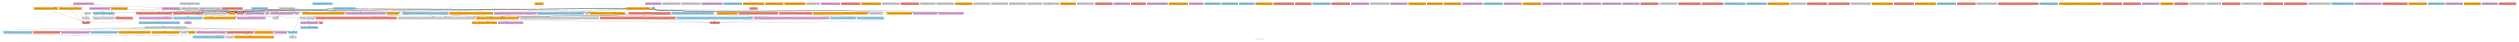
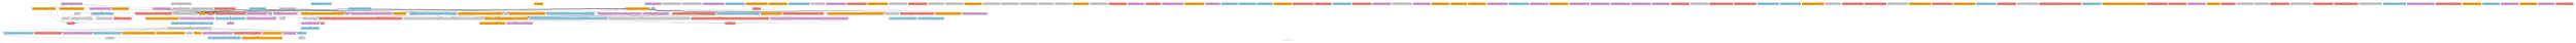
  digraph {
    fontname="EB Garamond"
    label="Call graph: fix_box_relax.ll"
    node [fillcolor=lightgrey fontname="EB Garamond" shape=record style=filled]
    edge [arrowhead=onormal fontname="EB Garamond"]
    n1 [fillcolor=skyblue label="{_ZN9LAMMPS_NS5utils16missing_cmd_argsERKNSt7__cxx1112basic_stringIcSt11char_traitsIcESaIcEEEiS8_PNS_5ErrorE}"]
    n2 [fillcolor=salmon label="{_ZNSaIcEC1Ev}"]
    n3 [fillcolor=salmon label="{_ZNSt7__cxx1112basic_stringIcSt11char_traitsIcESaIcEEC2IS3_EEPKcRKS3_}"]
    n4 [fillcolor=plum label="{_ZNSt7__cxx1112basic_stringIcSt11char_traitsIcESaIcEE13_M_local_dataEv}"]
    n5 [fillcolor=orange label="{_ZNSt7__cxx1112basic_stringIcSt11char_traitsIcESaIcEE12_Alloc_hiderC1EPcRKS3_}"]
    n6 [label="{_ZNSt11char_traitsIcE6lengthEPKc}"]
    n7 [fillcolor=plum label="{_ZNSt7__cxx1112basic_stringIcSt11char_traitsIcESaIcEE12_M_constructIPKcEEvT_S8_}"]
    n8 [fillcolor=skyblue label="{_ZNSt7__cxx1112basic_stringIcSt11char_traitsIcESaIcEE12_Alloc_hiderD2Ev}"]
    n9 [fillcolor=plum label="{_ZN9__gnu_cxx11char_traitsIcE6lengthEPKc}"]
    n10 [fillcolor=salmon label="{strlen}"]
    n11 [fillcolor=skyblue label="{_ZNSt7__cxx1112basic_stringIcSt11char_traitsIcESaIcEE16_M_construct_auxIPKcEEvT_S8_St12__false_type}"]
    n12 [fillcolor=plum label="{_ZNSaIcED2Ev}"]
    n13 [fillcolor=skyblue label="{_ZN9__gnu_cxx11char_traitsIcE2eqERKcS3_}"]
    n14 [label="{_ZNSt7__cxx1112basic_stringIcSt11char_traitsIcESaIcEE12_M_constructIPKcEEvT_S8_St20forward_iterator_tag}"]
    n15 [fillcolor=orange label="{_ZN9LAMMPS_NS11FixBoxRelaxC2EPNS_6LAMMPSEiPPc}"]
    n16 [fillcolor=orange label="{_ZN9LAMMPS_NS3FixC2EPNS_6LAMMPSEiPPc}"]
    n17 [fillcolor=orange label="{_ZN9LAMMPS_NS3FixD2Ev}"]
    n18 [label="{_ZNSt7__cxx1112basic_stringIcSt11char_traitsIcESaIcEED1Ev}"]
    n19 [fillcolor=orange label="{_ZNSaIcED1Ev}"]
    n20 [fillcolor=salmon label="{_ZN9LAMMPS_NS6Modify11add_computeERKNSt7__cxx1112basic_stringIcSt11char_traitsIcESaIcEEEi}"]
    n21 [fillcolor=orange label="{_ZN3fmt6v9_lmp7vformatB5cxx11ENS0_17basic_string_viewIcEENS0_17basic_format_argsINS0_20basic_format_contextINS0_8appenderEcEEEE}"]
    n22 [label="{_ZN3fmt6v9_lmp16make_format_argsINS0_20basic_format_contextINS0_8appenderEcEEJRPcS6_EEENS0_16format_arg_storeIT_JDpNSt9remove_cvINSt16remove_referenceIT0_E4typeEE4typeEEEEDpOSB_}"]
    n23 [fillcolor=salmon label="{llvm.memcpy.p0.p0.i64}"]
    n24 [label="{llvm.experimental.noalias.scope.decl}"]
    n25 [fillcolor=orange label="{_ZN9LAMMPS_NS5utils6strdupERKNSt7__cxx1112basic_stringIcSt11char_traitsIcESaIcEEE}"]
    n26 [label="{strcmp}"]
    n27 [fillcolor=salmon label="{_ZStplIcSt11char_traitsIcESaIcEENSt7__cxx1112basic_stringIT_T0_T1_EEOS8_PKS5_}"]
    n28 [fillcolor=skyblue label="{_ZN3fmt6v9_lmp16make_format_argsINS0_20basic_format_contextINS0_8appenderEcEEJRPcEEENS0_16format_arg_storeIT_JDpNSt9remove_cvINSt16remove_referenceIT0_E4typeEE4typeEEEEDpOSB_}"]
    n29 [fillcolor=salmon label="{_ZN9LAMMPS_NS5Error3allERKNSt7__cxx1112basic_stringIcSt11char_traitsIcESaIcEEEiS8_}"]
    n30 [fillcolor=plum label="{_ZN9LAMMPS_NS5Error3allIJRPcEEEvRKNSt7__cxx1112basic_stringIcSt11char_traitsIcESaIcEEEiSB_DpOT_}"]
    n31 [fillcolor=orange label="{_ZN9LAMMPS_NS5utils7numericEPKciS2_bPNS_6LAMMPSE}"]
    n32 [fillcolor=plum label="{_ZN9LAMMPS_NS5utils7logicalEPKciS2_bPNS_6LAMMPSE}"]
    n33 [fillcolor=skyblue label="{_ZN9LAMMPS_NS5Error3allIJRiEEEvRKNSt7__cxx1112basic_stringIcSt11char_traitsIcESaIcEEEiSA_DpOT_}"]
    n34 [fillcolor=plum label="{_ZN9LAMMPS_NS5utils8inumericEPKciS2_bPNS_6LAMMPSE}"]
    n35 [fillcolor=salmon label="{_ZN9LAMMPS_NS5Error3allIJRdEEEvRKNSt7__cxx1112basic_stringIcSt11char_traitsIcESaIcEEEiSA_DpOT_}"]
    n36 [fillcolor=skyblue label="{_ZNSt7__cxx1112basic_stringIcSt11char_traitsIcESaIcEE6appendEPKc}"]
    n37 [fillcolor=skyblue label="{_ZNSt7__cxx1112basic_stringIcSt11char_traitsIcESaIcEEC1EOS4_}"]
    n38 [fillcolor=orange label="{_ZN3fmt6v9_lmp17basic_string_viewIcEC2ISt11char_traitsIcESaIcEEERKNSt7__cxx1112basic_stringIcT_T0_EE}"]
    n39 [label="{_ZN9LAMMPS_NS5Error4_allERKNSt7__cxx1112basic_stringIcSt11char_traitsIcESaIcEEEiN3fmt6v9_lmp17basic_string_viewIcEENSA_17basic_format_argsINSA_20basic_format_contextINSA_8appenderEcEEEE}"]
    n40 [fillcolor=plum label="{_ZN3fmt6v9_lmp16make_format_argsINS0_20basic_format_contextINS0_8appenderEcEEJRiEEENS0_16format_arg_storeIT_JDpNSt9remove_cvINSt16remove_referenceIT0_E4typeEE4typeEEEEDpOSA_}"]
    n41 [fillcolor=salmon label="{_ZN3fmt6v9_lmp16make_format_argsINS0_20basic_format_contextINS0_8appenderEcEEJRdEEENS0_16format_arg_storeIT_JDpNSt9remove_cvINSt16remove_referenceIT0_E4typeEE4typeEEEEDpOSA_}"]
    n42 [fillcolor=plum label="{_ZNKSt7__cxx1112basic_stringIcSt11char_traitsIcESaIcEE4dataEv}"]
    n43 [fillcolor=orange label="{_ZNKSt7__cxx1112basic_stringIcSt11char_traitsIcESaIcEE4sizeEv}"]
    n44 [fillcolor=orange label="{_ZN9LAMMPS_NS11FixBoxRelax21compute_strain_energyEv}"]
    n45 [fillcolor=salmon label="{llvm.fmuladd.f64}"]
    n46 [fillcolor=skyblue label="{_ZN9LAMMPS_NS3Fix21setup_pre_force_respaEii}"]
    n47 [fillcolor=orange label="{__gxx_personality_v0}"]
    n48 [label="{_ZN9LAMMPS_NS11FixBoxRelaxD2Ev}"]
    n49 [fillcolor=plum label="{_ZdaPv}"]
    n50 [fillcolor=plum label="{_ZN9LAMMPS_NS6Modify14delete_computeERKNSt7__cxx1112basic_stringIcSt11char_traitsIcESaIcEEE}"]
    n51 [fillcolor=skyblue label="{__clang_call_terminate}"]
    n52 [label="{__cxa_begin_catch}"]
    n53 [label="{_ZSt9terminatev}"]
    n54 [fillcolor=plum label="{_ZN9LAMMPS_NS11FixBoxRelaxD0Ev}"]
    n55 [fillcolor=skyblue label="{_ZdlPv}"]
    n56 [label="{_ZN9LAMMPS_NS11FixBoxRelax7setmaskEv}"]
    n57 [fillcolor=skyblue label="{_ZN9LAMMPS_NS11FixBoxRelax4initEv}"]
    n58 [fillcolor=orange label="{_ZNK9LAMMPS_NS6Modify17get_compute_by_idERKNSt7__cxx1112basic_stringIcSt11char_traitsIcESaIcEEE}"]
    n59 [fillcolor=skyblue label="{_ZN9LAMMPS_NS11FixBoxRelax13compute_sigmaEv}"]
    n60 [fillcolor=plum label="{_ZN9LAMMPS_NS11FixBoxRelax20compute_press_targetEv}"]
    n61 [fillcolor=plum label="{_Znam}"]
+   n62 [label="{_ZN9MathExtra13scalar_times3EdPA3_d}"]
    n63 [label="{_ZN9MathExtra16times3_transposeEPA3_KdS2_PA3_d}"]
    n64 [fillcolor=salmon label="{_ZN9MathExtra6times3EPA3_KdS2_PA3_d}"]
    n65 [label="{llvm.fabs.f64}"]
    n66 [fillcolor=plum label="{_ZN9LAMMPS_NS11FixBoxRelax10min_energyEPd}"]
    n67 [fillcolor=orange label="{_ZN9LAMMPS_NS11FixBoxRelax18compute_deviatoricEv}"]
    n68 [fillcolor=plum label="{_ZN9LAMMPS_NS11FixBoxRelax6coupleEv}"]
    n69 [fillcolor=orange label="{_ZN9LAMMPS_NS7Compute7addstepEl}"]
    n70 [label="{_ZSt8isfinited}"]
    n71 [label="{llvm.is.fpclass.f64}"]
    n72 [label="{_ZN9LAMMPS_NS11FixBoxRelax9min_storeEv}"]
    n73 [fillcolor=plum label="{_ZN9LAMMPS_NS11FixBoxRelax14min_clearstoreEv}"]
    n74 [label="{_ZN9LAMMPS_NS11FixBoxRelax13min_pushstoreEv}"]
    n75 [fillcolor=salmon label="{_ZN9LAMMPS_NS11FixBoxRelax12min_popstoreEv}"]
    n76 [fillcolor=plum label="{_ZN9LAMMPS_NS11FixBoxRelax13min_reset_refEv}"]
    n77 [label="{_ZN9LAMMPS_NS11FixBoxRelax8min_stepEdPd}"]
    n78 [label="{_ZN9LAMMPS_NS11FixBoxRelax5remapEv}"]
    n79 [fillcolor=plum label="{_ZN9LAMMPS_NS11FixBoxRelax9max_alphaEPd}"]
    n80 [fillcolor=skyblue label="{_ZN9LAMMPS_NS11FixBoxRelax7min_dofEv}"]
    n81 [fillcolor=skyblue label="{_ZN9LAMMPS_NS11FixBoxRelax12modify_paramEiPPc}"]
    n82 [fillcolor=orange label="{_ZN9LAMMPS_NS5Error3allIJRPcS3_EEEvRKNSt7__cxx1112basic_stringIcSt11char_traitsIcESaIcEEEiSB_DpOT_}"]
    n83 [fillcolor=skyblue label="{_ZN9LAMMPS_NS5Error7warningIJRPcS3_EEEvRKNSt7__cxx1112basic_stringIcSt11char_traitsIcESaIcEEEiSB_DpOT_}"]
    n84 [fillcolor=salmon label="{_ZN9LAMMPS_NS5Error8_warningERKNSt7__cxx1112basic_stringIcSt11char_traitsIcESaIcEEEiN3fmt6v9_lmp17basic_string_viewIcEENSA_17basic_format_argsINSA_20basic_format_contextINSA_8appenderEcEEEE}"]
    n85 [fillcolor=orange label="{_ZN9LAMMPS_NS11FixBoxRelax14compute_scalarEv}"]
    n86 [fillcolor=salmon label="{llvm.memset.p0.i64}"]
    n87 [fillcolor=orange label="{_ZN9LAMMPS_NS3Fix16post_constructorEv}"]
-   n88 [fillcolor=orange label="{_ZN9LAMMPS_NS3Fix9init_listEiPNS_9NeighListE}"]
+   n88 [fillcolor=skyblue label="{_ZN9LAMMPS_NS3Fix9init_listEiPNS_9NeighListE}"]
    n89 [label="{_ZN9LAMMPS_NS3Fix5setupEi}"]
    n90 [fillcolor=plum label="{_ZN9LAMMPS_NS3Fix18setup_pre_exchangeEv}"]
    n91 [fillcolor=salmon label="{_ZN9LAMMPS_NS3Fix18setup_pre_neighborEv}"]
    n92 [fillcolor=orange label="{_ZN9LAMMPS_NS3Fix19setup_post_neighborEv}"]
    n93 [label="{_ZN9LAMMPS_NS3Fix15setup_pre_forceEi}"]
    n94 [fillcolor=salmon label="{_ZN9LAMMPS_NS3Fix17setup_pre_reverseEii}"]
    n95 [label="{_ZN9LAMMPS_NS3Fix9min_setupEi}"]
    n96 [label="{_ZN9LAMMPS_NS3Fix17initial_integrateEi}"]
    n97 [fillcolor=orange label="{_ZN9LAMMPS_NS3Fix14post_integrateEv}"]
    n98 [label="{_ZN9LAMMPS_NS3Fix12pre_exchangeEv}"]
    n99 [label="{_ZN9LAMMPS_NS3Fix12pre_neighborEv}"]
    n100 [label="{_ZN9LAMMPS_NS3Fix13post_neighborEv}"]
    n101 [label="{_ZN9LAMMPS_NS3Fix9pre_forceEi}"]
    n102 [label="{_ZN9LAMMPS_NS3Fix11pre_reverseEii}"]
    n103 [fillcolor=orange label="{_ZN9LAMMPS_NS3Fix10post_forceEi}"]
    n104 [label="{_ZN9LAMMPS_NS3Fix15final_integrateEv}"]
    n105 [fillcolor=salmon label="{_ZN9LAMMPS_NS3Fix15fused_integrateEi}"]
    n106 [fillcolor=plum label="{_ZN9LAMMPS_NS3Fix11end_of_stepEv}"]
    n107 [fillcolor=salmon label="{_ZN9LAMMPS_NS3Fix8post_runEv}"]
    n108 [fillcolor=plum label="{_ZN9LAMMPS_NS3Fix13write_restartEP8_IO_FILE}"]
    n109 [fillcolor=orange label="{_ZN9LAMMPS_NS3Fix18write_restart_fileEPKc}"]
    n110 [fillcolor=plum label="{_ZN9LAMMPS_NS3Fix7restartEPc}"]
    n111 [fillcolor=skyblue label="{_ZN9LAMMPS_NS3Fix11grow_arraysEi}"]
    n112 [fillcolor=skyblue label="{_ZN9LAMMPS_NS3Fix11copy_arraysEiii}"]
    n113 [fillcolor=skyblue label="{_ZN9LAMMPS_NS3Fix10set_arraysEi}"]
    n114 [fillcolor=orange label="{_ZN9LAMMPS_NS3Fix13update_arraysEii}"]
    n115 [fillcolor=salmon label="{_ZN9LAMMPS_NS3Fix12set_moleculeEiiiPdS1_S1_}"]
    n116 [fillcolor=salmon label="{_ZN9LAMMPS_NS3Fix11clear_bonusEv}"]
    n117 [fillcolor=skyblue label="{_ZN9LAMMPS_NS3Fix11pack_borderEiPiPd}"]
    n118 [fillcolor=salmon label="{_ZN9LAMMPS_NS3Fix13unpack_borderEiiPd}"]
    n119 [fillcolor=plum label="{_ZN9LAMMPS_NS3Fix13pack_exchangeEiPd}"]
    n120 [label="{_ZN9LAMMPS_NS3Fix15unpack_exchangeEiPd}"]
    n121 [fillcolor=plum label="{_ZN9LAMMPS_NS3Fix12pack_restartEiPd}"]
    n122 [fillcolor=orange label="{_ZN9LAMMPS_NS3Fix14unpack_restartEii}"]
    n123 [fillcolor=orange label="{_ZN9LAMMPS_NS3Fix12size_restartEi}"]
    n124 [fillcolor=orange label="{_ZN9LAMMPS_NS3Fix15maxsize_restartEv}"]
    n125 [fillcolor=plum label="{_ZN9LAMMPS_NS3Fix23initial_integrate_respaEiii}"]
    n126 [fillcolor=skyblue label="{_ZN9LAMMPS_NS3Fix20post_integrate_respaEii}"]
    n127 [fillcolor=plum label="{_ZN9LAMMPS_NS3Fix15pre_force_respaEiii}"]
    n128 [fillcolor=orange label="{_ZN9LAMMPS_NS3Fix16post_force_respaEiii}"]
    n129 [fillcolor=plum label="{_ZN9LAMMPS_NS3Fix21final_integrate_respaEii}"]
    n130 [fillcolor=plum label="{_ZN9LAMMPS_NS3Fix16min_pre_exchangeEv}"]
    n131 [fillcolor=plum label="{_ZN9LAMMPS_NS3Fix16min_pre_neighborEv}"]
    n132 [fillcolor=plum label="{_ZN9LAMMPS_NS3Fix17min_post_neighborEv}"]
    n133 [fillcolor=plum label="{_ZN9LAMMPS_NS3Fix13min_pre_forceEi}"]
    n134 [fillcolor=salmon label="{_ZN9LAMMPS_NS3Fix15min_pre_reverseEii}"]
    n135 [label="{_ZN9LAMMPS_NS3Fix14min_post_forceEi}"]
    n136 [fillcolor=salmon label="{_ZN9LAMMPS_NS3Fix17pack_forward_commEiPiPdiS1_}"]
    n137 [fillcolor=salmon label="{_ZN9LAMMPS_NS3Fix19unpack_forward_commEiiPd}"]
    n138 [fillcolor=skyblue label="{_ZN9LAMMPS_NS3Fix22pack_reverse_comm_sizeEii}"]
    n139 [fillcolor=skyblue label="{_ZN9LAMMPS_NS3Fix17pack_reverse_commEiiPd}"]
    n140 [fillcolor=orange label="{_ZN9LAMMPS_NS3Fix19unpack_reverse_commEiPiPd}"]
    n141 [label="{_ZN9LAMMPS_NS3Fix10reset_gridEv}"]
    n142 [fillcolor=salmon label="{_ZN9LAMMPS_NS3Fix17pack_forward_gridEiPviPi}"]
    n143 [fillcolor=salmon label="{_ZN9LAMMPS_NS3Fix19unpack_forward_gridEiPviPi}"]
    n144 [label="{_ZN9LAMMPS_NS3Fix17pack_reverse_gridEiPviPi}"]
    n145 [fillcolor=orange label="{_ZN9LAMMPS_NS3Fix19unpack_reverse_gridEiPviPi}"]
    n146 [fillcolor=salmon label="{_ZN9LAMMPS_NS3Fix15pack_remap_gridEiPviPi}"]
    n147 [fillcolor=orange label="{_ZN9LAMMPS_NS3Fix17unpack_remap_gridEiPviPi}"]
    n148 [fillcolor=skyblue label="{_ZN9LAMMPS_NS3Fix16unpack_read_gridEiPc}"]
    n149 [fillcolor=salmon label="{_ZN9LAMMPS_NS3Fix15pack_write_gridEiPv}"]
    n150 [label="{_ZN9LAMMPS_NS3Fix17unpack_write_gridEiPvPi}"]
    n151 [fillcolor=salmon label="{_ZN9LAMMPS_NS3Fix16get_grid_by_nameERKNSt7__cxx1112basic_stringIcSt11char_traitsIcESaIcEEERi}"]
    n152 [fillcolor=skyblue label="{_ZN9LAMMPS_NS3Fix17get_grid_by_indexEi}"]
    n153 [fillcolor=orange label="{_ZN9LAMMPS_NS3Fix20get_griddata_by_nameEiRKNSt7__cxx1112basic_stringIcSt11char_traitsIcESaIcEEERi}"]
    n154 [fillcolor=salmon label="{_ZN9LAMMPS_NS3Fix21get_griddata_by_indexEi}"]
    n155 [fillcolor=salmon label="{_ZN9LAMMPS_NS3Fix14compute_vectorEi}"]
    n156 [fillcolor=plum label="{_ZN9LAMMPS_NS3Fix13compute_arrayEii}"]
    n157 [fillcolor=orange label="{_ZN9LAMMPS_NS3Fix3dofEi}"]
    n158 [fillcolor=salmon label="{_ZN9LAMMPS_NS3Fix6deformEi}"]
    n159 [label="{_ZN9LAMMPS_NS3Fix12reset_targetEd}"]
    n160 [label="{_ZN9LAMMPS_NS3Fix8reset_dtEv}"]
    n161 [fillcolor=salmon label="{_ZN9LAMMPS_NS3Fix16read_data_headerEPc}"]
    n162 [label="{_ZN9LAMMPS_NS3Fix17read_data_sectionEPciS1_i}"]
    n163 [fillcolor=salmon label="{_ZN9LAMMPS_NS3Fix20read_data_skip_linesEPc}"]
    n164 [fillcolor=salmon label="{_ZN9LAMMPS_NS3Fix17write_data_headerEP8_IO_FILEi}"]
    n165 [label="{_ZN9LAMMPS_NS3Fix23write_data_section_sizeEiRiS1_}"]
    n166 [fillcolor=skyblue label="{_ZN9LAMMPS_NS3Fix23write_data_section_packEiPPd}"]
    n167 [fillcolor=plum label="{_ZN9LAMMPS_NS3Fix26write_data_section_keywordEiP8_IO_FILE}"]
    n168 [fillcolor=salmon label="{_ZN9LAMMPS_NS3Fix18write_data_sectionEiP8_IO_FILEiPPdi}"]
    n169 [fillcolor=orange label="{_ZN9LAMMPS_NS3Fix13zero_momentumEv}"]
    n170 [fillcolor=skyblue label="{_ZN9LAMMPS_NS3Fix13zero_rotationEv}"]
    n171 [fillcolor=plum label="{_ZN9LAMMPS_NS3Fix15rebuild_specialEv}"]
    n172 [fillcolor=orange label="{_ZN9LAMMPS_NS3Fix5imageERPiRPPd}"]
    n173 [fillcolor=plum label="{_ZN9LAMMPS_NS3Fix7extractEPKcRi}"]
    n174 [fillcolor=salmon label="{_ZN9LAMMPS_NS3Fix12memory_usageEv}"]
    n175 [fillcolor=orange label="{_ZN9__gnu_cxx17__is_null_pointerIKcEEbPT_}"]
    n176 [fillcolor=plum label="{_ZSt19__throw_logic_errorPKc}"]
    n177 [fillcolor=salmon label="{_ZSt8distanceIPKcENSt15iterator_traitsIT_E15difference_typeES3_S3_}"]
    n178 [fillcolor=skyblue label="{_ZNSt7__cxx1112basic_stringIcSt11char_traitsIcESaIcEE9_M_createERmm}"]
    n179 [fillcolor=salmon label="{_ZNSt7__cxx1112basic_stringIcSt11char_traitsIcESaIcEE7_M_dataEPc}"]
    n180 [fillcolor=plum label="{_ZNSt7__cxx1112basic_stringIcSt11char_traitsIcESaIcEE11_M_capacityEm}"]
    n181 [fillcolor=skyblue label="{_ZNKSt7__cxx1112basic_stringIcSt11char_traitsIcESaIcEE7_M_dataEv}"]
    n182 [fillcolor=orange label="{_ZNSt7__cxx1112basic_stringIcSt11char_traitsIcESaIcEE13_S_copy_charsEPcPKcS7_}"]
    n183 [fillcolor=orange label="{_ZNSt7__cxx1112basic_stringIcSt11char_traitsIcESaIcEE10_M_disposeEv}"]
    n184 [label="{__cxa_rethrow}"]
    n185 [fillcolor=orange label="{__cxa_end_catch}"]
    n186 [fillcolor=plum label="{_ZNSt7__cxx1112basic_stringIcSt11char_traitsIcESaIcEE13_M_set_lengthEm}"]
    n187 [fillcolor=skyblue label="{_ZSt19__iterator_categoryIPKcENSt15iterator_traitsIT_E17iterator_categoryERKS3_}"]
    n188 [fillcolor=orange label="{_ZSt10__distanceIPKcENSt15iterator_traitsIT_E15difference_typeES3_S3_St26random_access_iterator_tag}"]
    n3 -> n4 [arrowhead=dot]
    n3 -> n5 [arrowhead=dot]
    n3 -> n6 [arrowhead=dot]
    n3 -> n7
    n3 -> n8 [arrowhead=dot]
    n6 -> n9 [arrowhead=dot]
    n6 -> n10 [arrowhead=dot]
    n7 -> n11
    n8 -> n12
    n9 -> n13 [arrowhead=dot]
    n11 -> n14 [arrowhead=dot]
    n14 -> n51 [arrowhead=dot]
    n14 -> n52
    n14 -> n175
    n14 -> n176
    n14 -> n177
    n14 -> n178
    n14 -> n179 [arrowhead=dot]
    n14 -> n180 [arrowhead=dot]
    n14 -> n181 [arrowhead=dot]
    n14 -> n182
    n14 -> n183
    n14 -> n184
    n14 -> n185 [arrowhead=dot]
    n14 -> n186 [arrowhead=dot]
    n15 -> n1
    n15 -> n2 [arrowhead=dot]
    n15 -> n3 [arrowhead=dot]
    n15 -> n6 [arrowhead=dot]
    n15 -> n16
    n15 -> n17 [arrowhead=dot]
    n15 -> n18 [arrowhead=dot]
    n15 -> n19
    n15 -> n20
    n15 -> n21 [arrowhead=dot]
    n15 -> n22 [arrowhead=dot]
    n15 -> n23 [arrowhead=dot]
    n15 -> n24 [arrowhead=dot]
    n15 -> n25
    n15 -> n26 [arrowhead=dot]
    n15 -> n27
    n15 -> n28
    n15 -> n29
    n15 -> n30
    n15 -> n31 [arrowhead=dot]
    n15 -> n32 [arrowhead=dot]
    n15 -> n33
    n15 -> n34 [arrowhead=dot]
    n15 -> n35 [arrowhead=dot]
    n22 -> n23
    n27 -> n36
    n27 -> n37
    n28 -> n23 [arrowhead=dot]
    n30 -> n28
    n30 -> n38 [arrowhead=dot]
    n30 -> n39 [arrowhead=dot]
    n33 -> n38
    n33 -> n39
    n33 -> n40
    n35 -> n38 [arrowhead=dot]
    n35 -> n39
    n35 -> n41
    n38 -> n42 [arrowhead=dot]
    n38 -> n43 [arrowhead=dot]
    n40 -> n23
    n41 -> n23 [arrowhead=dot]
    n44 -> n45
    n48 -> n2 [arrowhead=dot]
    n48 -> n3 [arrowhead=dot]
    n48 -> n17 [arrowhead=dot]
    n48 -> n18
    n48 -> n19 [arrowhead=dot]
    n48 -> n49 [arrowhead=dot]
    n48 -> n50
    n48 -> n51 [arrowhead=dot]
    n51 -> n52 [arrowhead=dot]
    n51 -> n53 [arrowhead=dot]
    n54 -> n55 [arrowhead=dot]
    n57 -> n2
    n57 -> n3
    n57 -> n18 [arrowhead=dot]
    n57 -> n19 [arrowhead=dot]
    n57 -> n30
    n57 -> n49 [arrowhead=dot]
    n57 -> n58
    n57 -> n59
    n57 -> n60 [arrowhead=dot]
    n57 -> n61
    n59 -> n45 [arrowhead=dot]
+   n59 -> n62
    n59 -> n63
    n59 -> n64
    n60 -> n65 [arrowhead=dot]
    n63 -> n45 [arrowhead=dot]
    n66 -> n44 [arrowhead=dot]
    n66 -> n45
    n66 -> n67
    n66 -> n68
    n66 -> n69 [arrowhead=dot]
    n67 -> n45
    n68 -> n2
    n68 -> n3
    n68 -> n18
    n68 -> n19
    n68 -> n29
    n68 -> n70
    n70 -> n71
    n74 -> n2
    n74 -> n3
    n74 -> n18 [arrowhead=dot]
    n74 -> n19 [arrowhead=dot]
    n74 -> n29
    n75 -> n2
    n75 -> n3 [arrowhead=dot]
    n75 -> n18
    n75 -> n19 [arrowhead=dot]
    n75 -> n29
    n76 -> n59 [arrowhead=dot]
    n77 -> n78
    n78 -> n2 [arrowhead=dot]
    n78 -> n3
    n78 -> n18
    n78 -> n19 [arrowhead=dot]
    n78 -> n29
    n78 -> n45 [arrowhead=dot]
    n79 -> n65
    n81 -> n1 [arrowhead=dot]
    n81 -> n2 [arrowhead=dot]
    n81 -> n3
    n81 -> n18
    n81 -> n19 [arrowhead=dot]
    n81 -> n25 [arrowhead=dot]
    n81 -> n26 [arrowhead=dot]
    n81 -> n49
    n81 -> n50 [arrowhead=dot]
    n81 -> n58
    n81 -> n82
    n81 -> n83
    n82 -> n22 [arrowhead=dot]
    n82 -> n38 [arrowhead=dot]
    n82 -> n39
    n83 -> n22 [arrowhead=dot]
    n83 -> n38
    n83 -> n84 [arrowhead=dot]
    n85 -> n86
    n177 -> n187
    n177 -> n188
  }
